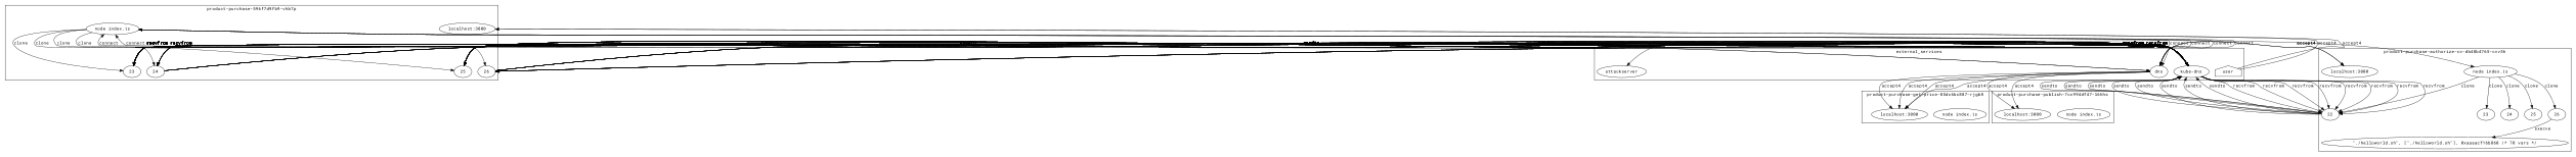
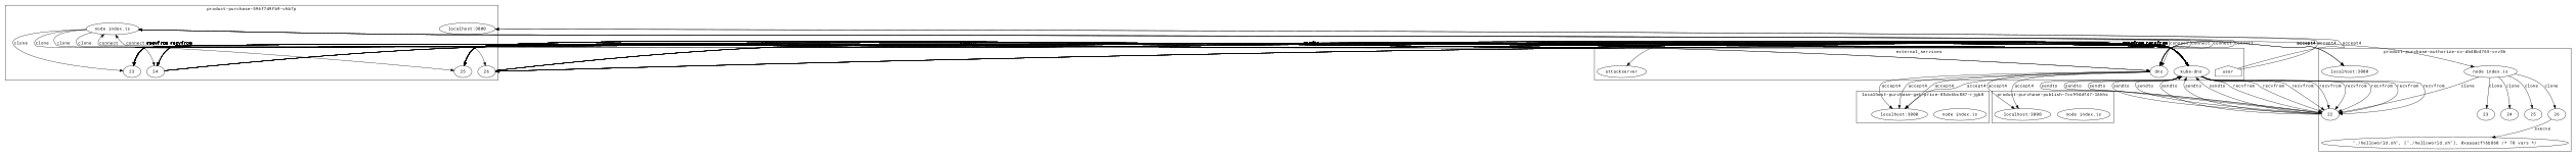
  digraph {
    fontname="Roboto Mono"
    node [fontname="Roboto Mono"]
    edge [fontname="Roboto Mono"]
    n1 [label="node index.js"]
    n2 [label=23]
    n3 [label=24]
    n4 [label=25]
    n5 [label=26]
    n6 [label="localhost:3000"]
    n7 [label="node index.js"]
    n8 [label="localhost:3000"]
    n9 [label="node index.js"]
    n10 [label="localhost:3000"]
    n11 [label="node index.js"]
    n12 [label=22]
    n13 [label=23]
    n14 [label=24]
    n15 [label=25]
    n16 [label=26]
    n17 [label="localhost:3000"]
    n18 [label="\"./helloworld.sh\", [\"./helloworld.sh\"], 0xaaaacf16b860 /* 70 vars */"]
    n19 [label=dns]
    n20 [label="kube-dns"]
    n21 [label=attackserver]
    user [shape=house]
    subgraph cluster_1 {
      label=" product-purchase-596f7d9fb9-vhb7p "
      n1
      n2
      n3
      n4
      n5
      n6
    }
    subgraph cluster_2 {
-     label=" product-purchase-get-price-85dc6bc887-rjgb8 "
+     label=" localhost-purchase-get-price-85dc6bc887-rjgb8 "
      n7
      n8
    }
    subgraph cluster_3 {
      label=" product-purchase-publish-7cc994df47-l6hhs "
      n9
      n10
    }
    subgraph cluster_4 {
      label=" product-purchase-authorize-cc-db48b4765-cvv5h "
      n11
      n12
      n13
      n14
      n15
      n16
      n17
      n18
    }
    subgraph cluster_5 {
      label=external_services
      n19
      n20
      n21
      user
    }
    n1 -> n2 [label=clone]
    n1 -> n3 [label=clone]
    n1 -> n4 [label=clone]
    n1 -> n5 [label=clone]
    n1 -> n19 [dir=both label=connect]
    n1 -> n19 [dir=both label=connect]
    n1 -> n19 [dir=both label=connect]
    n1 -> n19 [dir=both label=connect]
    n1 -> n19 [dir=both label=connect]
    n1 -> n19 [dir=both label=connect]
    n2 -> n20 [label=sendto]
    n2 -> n20 [label=sendto]
    n2 -> n20 [label=sendto]
    n2 -> n20 [label=sendto]
    n2 -> n20 [label=sendto]
    n2 -> n20 [label=sendto]
    n2 -> n20 [label=sendto]
    n2 -> n20 [label=sendto]
    n2 -> n20 [label=sendto]
    n2 -> n20 [label=sendto]
    n2 -> n20 [label=sendto]
    n2 -> n20 [label=sendto]
    n2 -> n20 [label=sendto]
    n2 -> n20 [label=sendto]
    n2 -> n20 [label=sendto]
    n2 -> n20 [label=sendto]
    n3 -> n20 [label=sendto]
    n3 -> n20 [label=sendto]
    n3 -> n20 [label=sendto]
    n3 -> n20 [label=sendto]
    n3 -> n20 [label=sendto]
    n3 -> n20 [label=sendto]
    n3 -> n20 [label=sendto]
    n3 -> n20 [label=sendto]
    n4 -> n20 [label=sendto]
    n4 -> n20 [label=sendto]
    n4 -> n20 [label=sendto]
    n4 -> n20 [label=sendto]
    n4 -> n20 [label=sendto]
    n4 -> n20 [label=sendto]
    n4 -> n20 [label=sendto]
    n4 -> n20 [label=sendto]
    n4 -> n20 [label=sendto]
    n4 -> n20 [label=sendto]
    n4 -> n20 [label=sendto]
    n4 -> n20 [label=sendto]
    n4 -> n20 [label=sendto]
    n4 -> n20 [label=sendto]
    n4 -> n20 [label=sendto]
    n4 -> n20 [label=sendto]
    n5 -> n20 [label=sendto]
    n5 -> n20 [label=sendto]
    n5 -> n20 [label=sendto]
    n5 -> n20 [label=sendto]
    n5 -> n20 [label=sendto]
    n5 -> n20 [label=sendto]
    n5 -> n20 [label=sendto]
    n5 -> n20 [label=sendto]
    n11 -> n12 [label=clone]
    n11 -> n13 [label=clone]
    n11 -> n14 [label=clone]
    n11 -> n15 [label=clone]
    n11 -> n16 [label=clone]
    n11 -> n21 [dir=both label=connect]
    n12 -> n20 [label=sendto]
    n12 -> n20 [label=sendto]
    n12 -> n20 [label=sendto]
    n12 -> n20 [label=sendto]
    n12 -> n20 [label=sendto]
    n12 -> n20 [label=sendto]
    n12 -> n20 [label=sendto]
    n12 -> n20 [label=sendto]
    n16 -> n18 [label=execve]
    n19 -> n8 [label=accept4]
    n19 -> n8 [label=accept4]
    n19 -> n8 [label=accept4]
    n19 -> n8 [label=accept4]
    n19 -> n10 [label=accept4]
    n19 -> n10 [label=accept4]
    n19 -> n17 [label=accept4]
    n19 -> n17 [label=accept4]
    n20 -> n2 [label=recvfrom]
    n20 -> n2 [label=recvfrom]
    n20 -> n2 [label=recvfrom]
    n20 -> n2 [label=recvfrom]
    n20 -> n2 [label=recvfrom]
    n20 -> n2 [label=recvfrom]
    n20 -> n2 [label=recvfrom]
    n20 -> n2 [label=recvfrom]
    n20 -> n2 [label=recvfrom]
    n20 -> n2 [label=recvfrom]
    n20 -> n2 [label=recvfrom]
    n20 -> n2 [label=recvfrom]
    n20 -> n2 [label=recvfrom]
    n20 -> n2 [label=recvfrom]
    n20 -> n2 [label=recvfrom]
    n20 -> n2 [label=recvfrom]
    n20 -> n3 [label=recvfrom]
    n20 -> n3 [label=recvfrom]
    n20 -> n3 [label=recvfrom]
    n20 -> n3 [label=recvfrom]
    n20 -> n3 [label=recvfrom]
    n20 -> n3 [label=recvfrom]
    n20 -> n3 [label=recvfrom]
    n20 -> n3 [label=recvfrom]
    n20 -> n4 [label=recvfrom]
    n20 -> n4 [label=recvfrom]
    n20 -> n4 [label=recvfrom]
    n20 -> n4 [label=recvfrom]
    n20 -> n4 [label=recvfrom]
    n20 -> n4 [label=recvfrom]
    n20 -> n4 [label=recvfrom]
    n20 -> n4 [label=recvfrom]
    n20 -> n4 [label=recvfrom]
    n20 -> n4 [label=recvfrom]
    n20 -> n4 [label=recvfrom]
    n20 -> n4 [label=recvfrom]
    n20 -> n4 [label=recvfrom]
    n20 -> n4 [label=recvfrom]
    n20 -> n4 [label=recvfrom]
    n20 -> n4 [label=recvfrom]
    n20 -> n5 [label=recvfrom]
    n20 -> n5 [label=recvfrom]
    n20 -> n5 [label=recvfrom]
    n20 -> n5 [label=recvfrom]
    n20 -> n5 [label=recvfrom]
    n20 -> n5 [label=recvfrom]
    n20 -> n5 [label=recvfrom]
    n20 -> n5 [label=recvfrom]
    n20 -> n12 [label=recvfrom]
    n20 -> n12 [label=recvfrom]
    n20 -> n12 [label=recvfrom]
    n20 -> n12 [label=recvfrom]
    n20 -> n12 [label=recvfrom]
    n20 -> n12 [label=recvfrom]
    n20 -> n12 [label=recvfrom]
    n20 -> n12 [label=recvfrom]
    user -> n6 [label=accept4]
    user -> n6 [label=accept4]
  }
